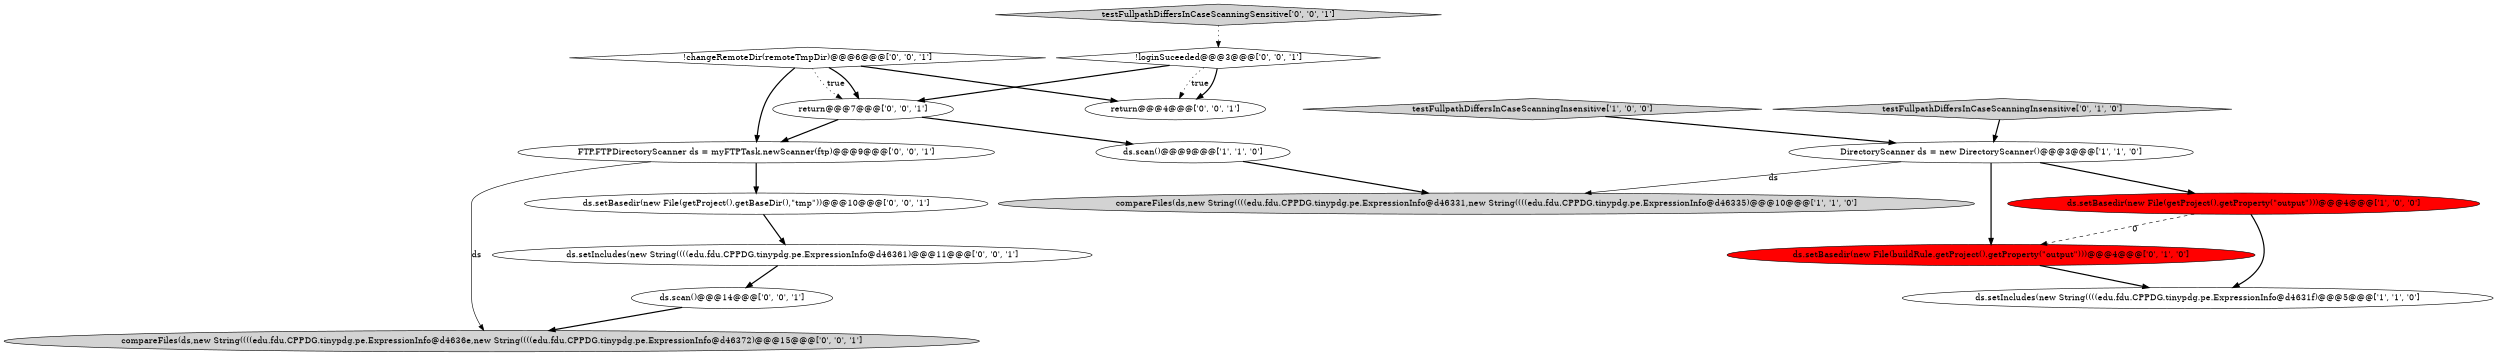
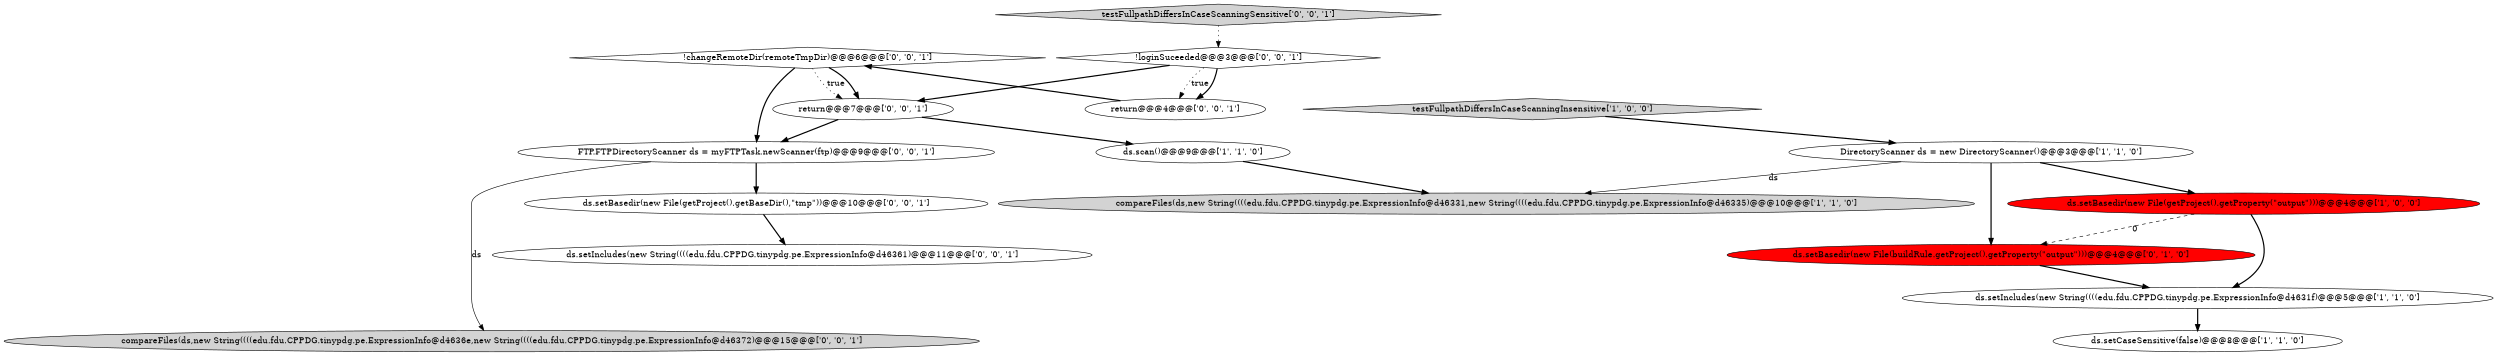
  digraph {
    node [fillcolor=white shape=ellipse style=filled]
    edge [style=bold]
    n1 [fillcolor=lightgray label="compareFiles(ds,new String((((edu.fdu.CPPDG.tinypdg.pe.ExpressionInfo@d4636e,new String((((edu.fdu.CPPDG.tinypdg.pe.ExpressionInfo@d46372)@@@15@@@['0', '0', '1']"]
+   n2 [label="ds.setCaseSensitive(false)@@@8@@@['1', '1', '0']"]
    n3 [label="ds.scan()@@@9@@@['1', '1', '0']"]
    n4 [fillcolor=lightgray label="compareFiles(ds,new String((((edu.fdu.CPPDG.tinypdg.pe.ExpressionInfo@d46331,new String((((edu.fdu.CPPDG.tinypdg.pe.ExpressionInfo@d46335)@@@10@@@['1', '1', '0']"]
    n5 [label="return@@@4@@@['0', '0', '1']"]
    n6 [label="!changeRemoteDir(remoteTmpDir)@@@6@@@['0', '0', '1']" shape=diamond]
    n7 [label="FTP.FTPDirectoryScanner ds = myFTPTask.newScanner(ftp)@@@9@@@['0', '0', '1']"]
    n8 [label="return@@@7@@@['0', '0', '1']"]
    n9 [label="ds.setBasedir(new File(getProject().getBaseDir(),\"tmp\"))@@@10@@@['0', '0', '1']"]
    n10 [label="ds.setIncludes(new String((((edu.fdu.CPPDG.tinypdg.pe.ExpressionInfo@d46361)@@@11@@@['0', '0', '1']"]
    n11 [fillcolor=lightgray label="testFullpathDiffersInCaseScanningInsensitive['1', '0', '0']" shape=diamond]
    n12 [label="DirectoryScanner ds = new DirectoryScanner()@@@3@@@['1', '1', '0']"]
    n13 [fillcolor=red label="ds.setBasedir(new File(buildRule.getProject().getProperty(\"output\")))@@@4@@@['0', '1', '0']"]
    n14 [fillcolor=red label="ds.setBasedir(new File(getProject().getProperty(\"output\")))@@@4@@@['1', '0', '0']"]
-   n15 [label="ds.scan()@@@14@@@['0', '0', '1']"]
    n16 [label="ds.setIncludes(new String((((edu.fdu.CPPDG.tinypdg.pe.ExpressionInfo@d4631f)@@@5@@@['1', '1', '0']"]
    n17 [label="!loginSuceeded@@@3@@@['0', '0', '1']" shape=diamond]
    n18 [fillcolor=lightgray label="testFullpathDiffersInCaseScanningSensitive['0', '0', '1']" shape=diamond]
-   n19 [fillcolor=lightgray label="testFullpathDiffersInCaseScanningInsensitive['0', '1', '0']" shape=diamond]
    n3 -> n4
-   n6 -> n5
+   n5 -> n6
    n6 -> n7
    n6 -> n8 [label=true style=dotted]
    n6 -> n8
    n7 -> n1 [label=ds style=solid]
    n7 -> n9
    n8 -> n3
    n8 -> n7
    n9 -> n10
-   n10 -> n15
    n11 -> n12
    n12 -> n4 [label=ds style=solid]
    n12 -> n13
    n12 -> n14
    n13 -> n16
    n14 -> n13 [label=0 style=dashed]
    n14 -> n16
-   n15 -> n1
+   n16 -> n2
    n17 -> n5 [label=true style=dotted]
    n17 -> n5
    n17 -> n8
    n18 -> n17 [style=dotted]
-   n19 -> n12
  }
